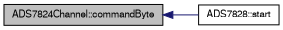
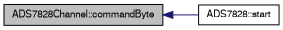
  digraph {
    rankdir=LR
    node [color=black fontname=FreeSans fontsize=10 shape=record style=filled]
-   n1 [fillcolor=grey75 fontcolor=black height=0.2 label="ADS7824Channel::commandByte" width=0.4]
+   n1 [fillcolor=grey75 fontcolor=black height=0.2 label="ADS7828Channel::commandByte" width=0.4]
    n2 [fillcolor=white height=0.2 label="ADS7828::start" width=0.4]
    n1 -> n2 [color=midnightblue dir=back fontname=FreeSans fontsize=10 labelfontname=FreeSans labelfontsize=10 style=solid]
  }
